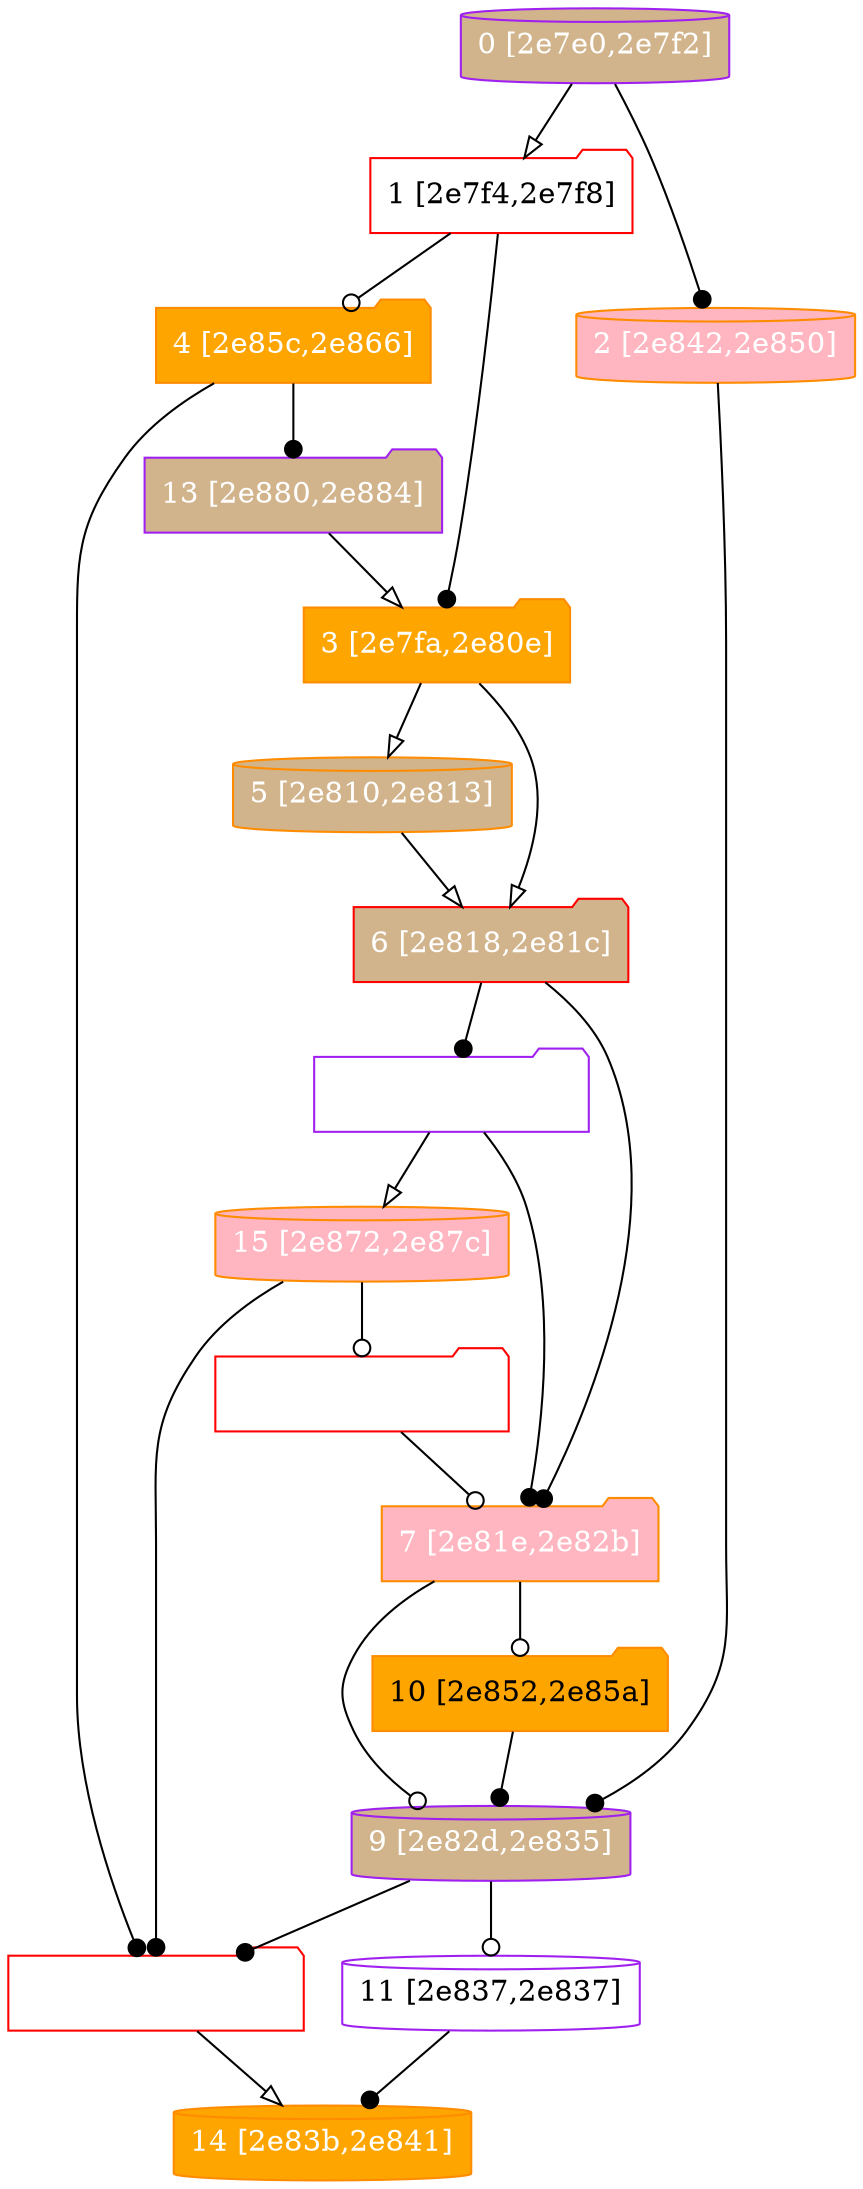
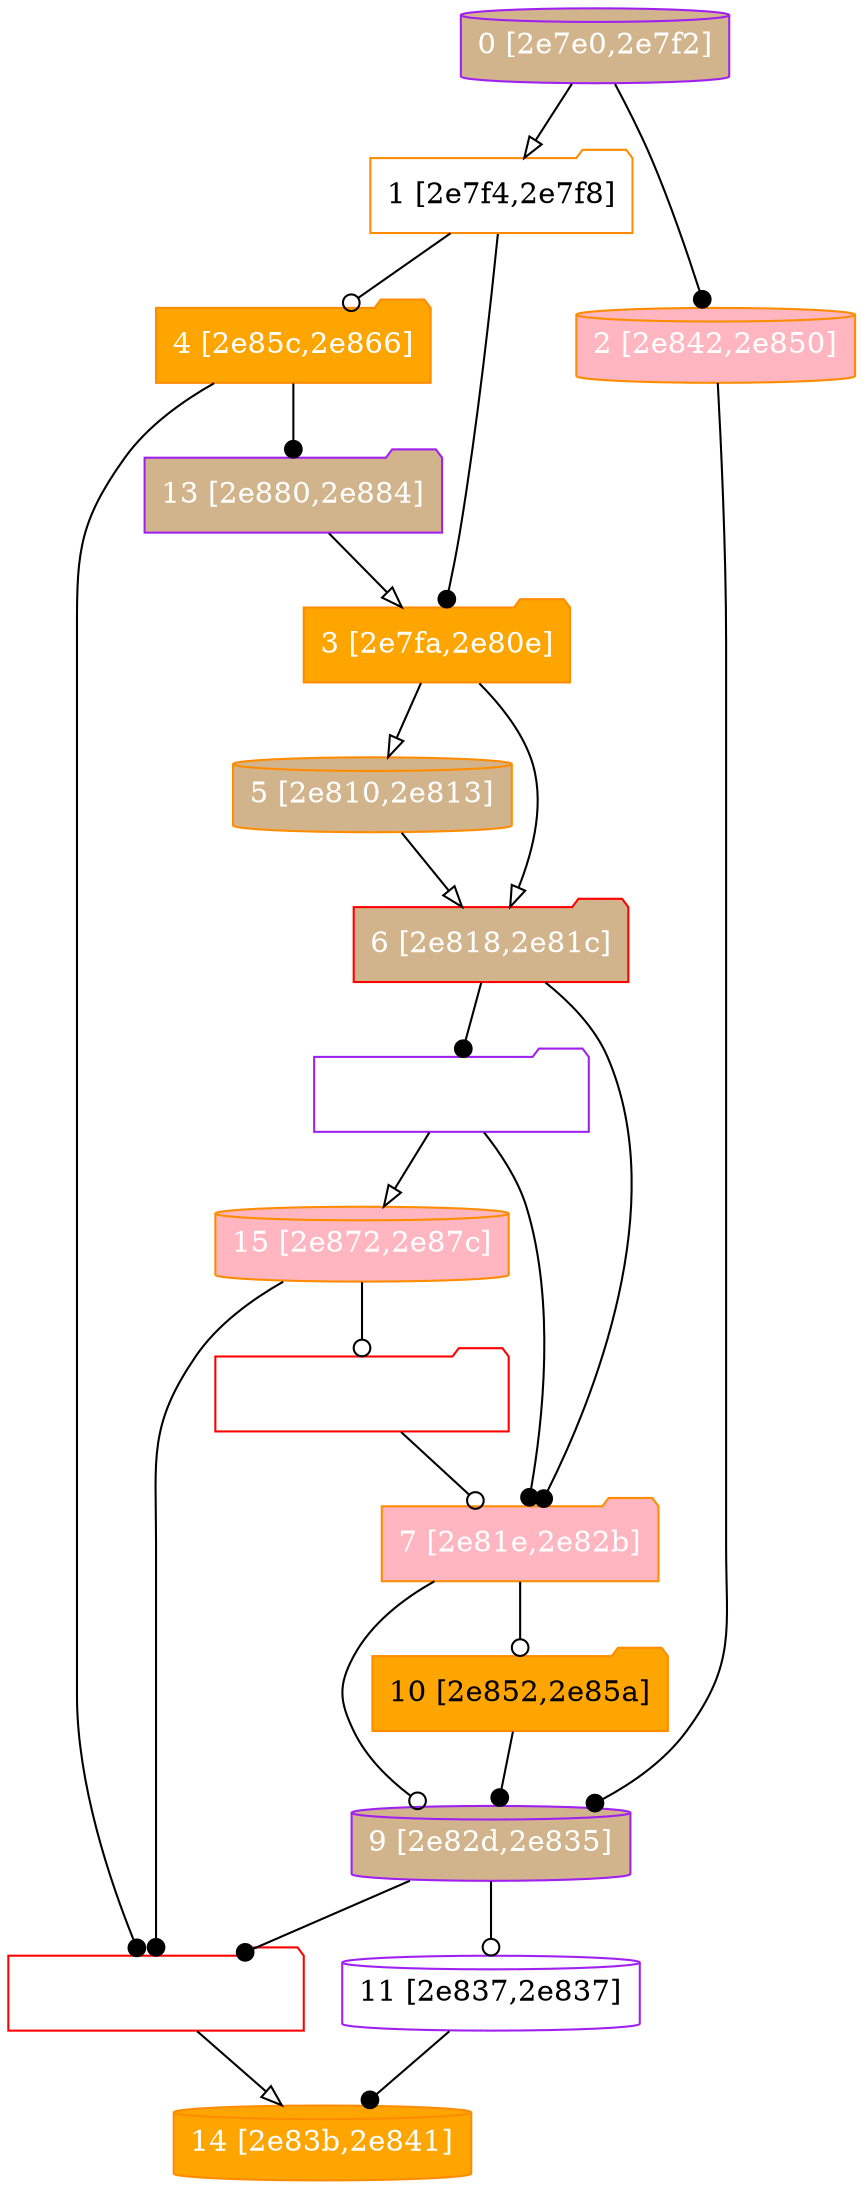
  digraph {
    node [fillcolor=tan fontcolor="#ffffff" shape=folder style=filled color=darkorange]
    edge [arrowhead=dot]
    n1 [label="0 [2e7e0,2e7f2]" shape=cylinder color=purple]
-   n2 [fillcolor=white fontcolor="#000000" label="1 [2e7f4,2e7f8]" color=red]
+   n2 [fillcolor=white fontcolor="#000000" label="1 [2e7f4,2e7f8]"]
    n3 [fillcolor=lightpink label="2 [2e842,2e850]" shape=cylinder]
    n4 [fillcolor=orange label="3 [2e7fa,2e80e]"]
    n5 [fillcolor=orange label="4 [2e85c,2e866]"]
    n6 [label="9 [2e82d,2e835]" shape=cylinder color=purple]
    n7 [label="5 [2e810,2e813]" shape=cylinder]
    n8 [label="6 [2e818,2e81c]" color=red]
    n9 [fillcolor=white label="12 [2e868,2e86a]" color=red]
    n10 [label="13 [2e880,2e884]" color=purple]
    n11 [fillcolor=lightpink label="7 [2e81e,2e82b]"]
    n12 [fillcolor=white label="8 [2e86c,2e870]" color=purple]
    n13 [fillcolor=orange fontcolor="#000000" label="10 [2e852,2e85a]"]
    n14 [fillcolor=lightpink label="15 [2e872,2e87c]" shape=cylinder]
    n15 [fillcolor=white fontcolor="#000000" label="11 [2e837,2e837]" shape=cylinder color=purple]
    n16 [fillcolor=orange label="14 [2e83b,2e841]" shape=cylinder]
    n17 [fillcolor=white label="16 [2e87e,2e87e]" color=red]
    n1 -> n2 [arrowhead=onormal]
    n1 -> n3
    n2 -> n4
    n2 -> n5 [arrowhead=odot]
    n3 -> n6
    n4 -> n7 [arrowhead=onormal]
    n4 -> n8 [arrowhead=onormal]
    n5 -> n9
    n5 -> n10
    n6 -> n9
    n6 -> n15 [arrowhead=odot]
    n7 -> n8 [arrowhead=onormal]
    n8 -> n11
    n8 -> n12
    n9 -> n16 [arrowhead=onormal]
    n10 -> n4 [arrowhead=onormal]
    n11 -> n6 [arrowhead=odot]
    n11 -> n13 [arrowhead=odot]
    n12 -> n11
    n12 -> n14 [arrowhead=onormal]
    n13 -> n6
    n14 -> n9
    n14 -> n17 [arrowhead=odot]
    n15 -> n16
    n17 -> n11 [arrowhead=odot]
  }
